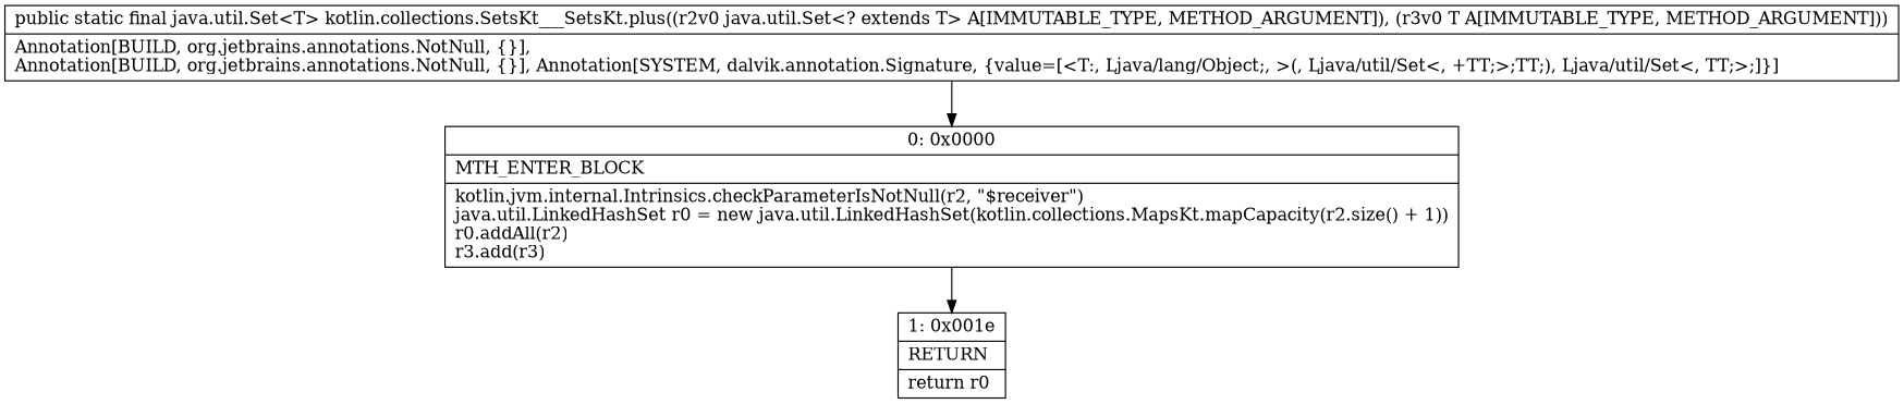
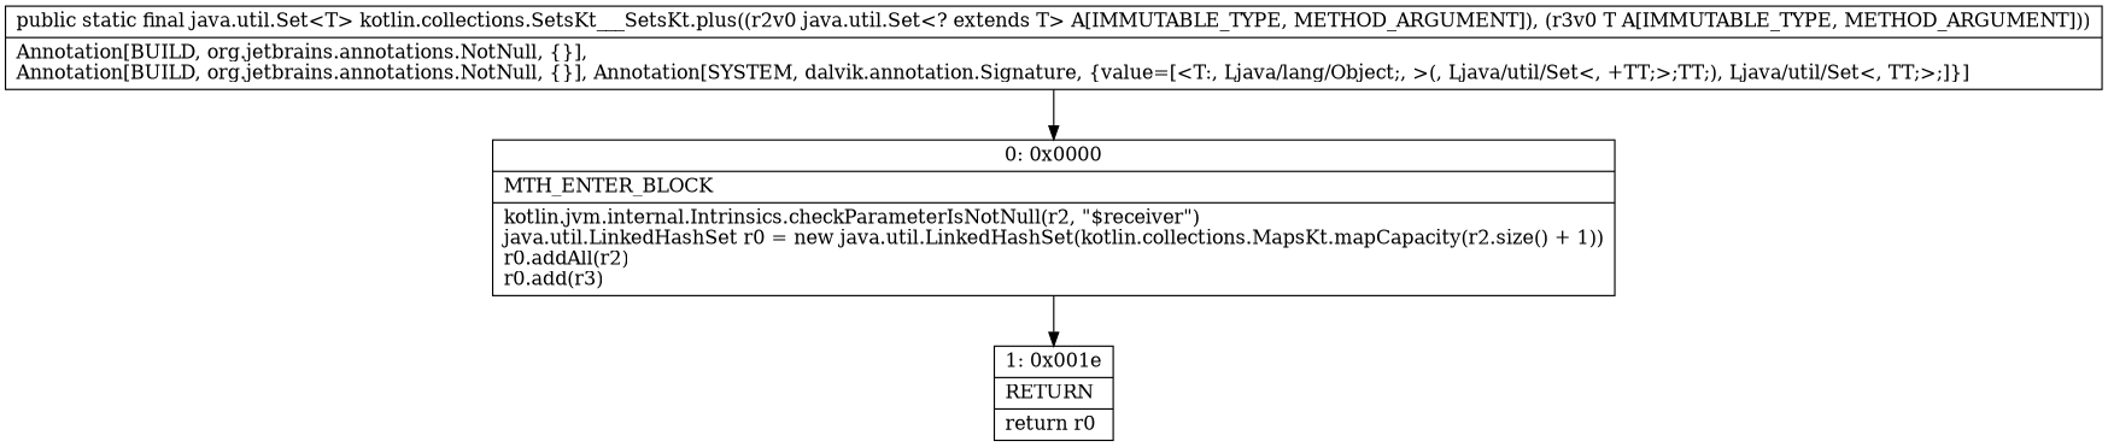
  digraph {
    node [shape=record]
-   n1 [label="{0\:\ 0x0000|MTH_ENTER_BLOCK\l|kotlin.jvm.internal.Intrinsics.checkParameterIsNotNull(r2, \"$receiver\")\ljava.util.LinkedHashSet r0 = new java.util.LinkedHashSet(kotlin.collections.MapsKt.mapCapacity(r2.size() + 1))\lr0.addAll(r2)\lr3.add(r3)\l}"]
+   n1 [label="{0\:\ 0x0000|MTH_ENTER_BLOCK\l|kotlin.jvm.internal.Intrinsics.checkParameterIsNotNull(r2, \"$receiver\")\ljava.util.LinkedHashSet r0 = new java.util.LinkedHashSet(kotlin.collections.MapsKt.mapCapacity(r2.size() + 1))\lr0.addAll(r2)\lr0.add(r3)\l}"]
    n2 [label="{1\:\ 0x001e|RETURN\l|return r0\l}"]
    n3 [label="{public static final java.util.Set\<T\> kotlin.collections.SetsKt___SetsKt.plus((r2v0 java.util.Set\<? extends T\> A[IMMUTABLE_TYPE, METHOD_ARGUMENT]), (r3v0 T A[IMMUTABLE_TYPE, METHOD_ARGUMENT]))  | Annotation[BUILD, org.jetbrains.annotations.NotNull, \{\}], \lAnnotation[BUILD, org.jetbrains.annotations.NotNull, \{\}], Annotation[SYSTEM, dalvik.annotation.Signature, \{value=[\<T:, Ljava\/lang\/Object;, \>(, Ljava\/util\/Set\<, +TT;\>;TT;), Ljava\/util\/Set\<, TT;\>;]\}]\l}"]
    n1 -> n2
    n3 -> n1
  }
